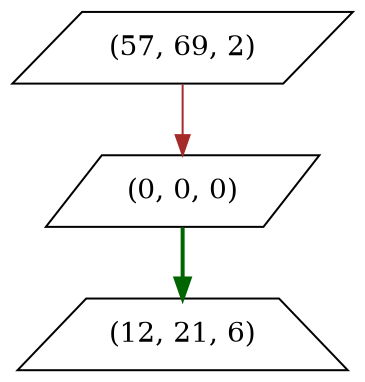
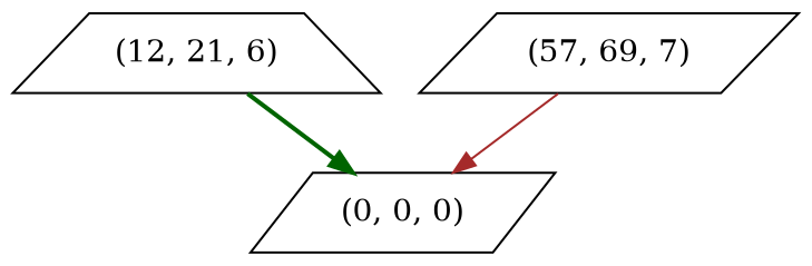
  digraph {
    node [shape=parallelogram]
    "(12, 21, 6)" [shape=trapezium]
    "(0, 0, 0)"
-   "(57, 69, 7)" [label="(57, 69, 2)"]
-   "(0, 0, 0)" -> "(12, 21, 6)" [color=darkgreen style=bold]
+   "(57, 69, 7)"
+   "(12, 21, 6)" -> "(0, 0, 0)" [color=darkgreen style=bold]
    "(57, 69, 7)" -> "(0, 0, 0)" [color=brown style=solid]
  }
